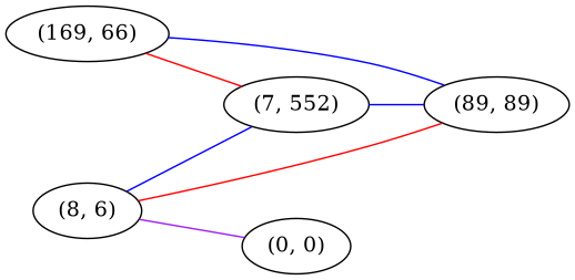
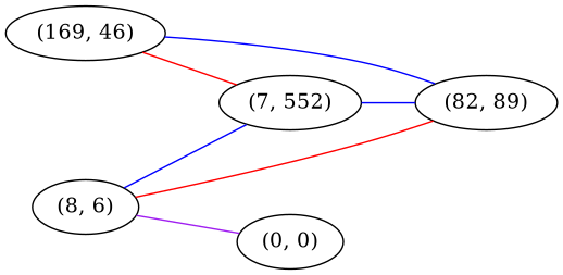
  graph {
    rankdir=LR
    edge [color=blue weight=3]
    n1 [label="(7, 552)"]
-   "(169, 66)"
-   "(89, 89)"
+   "(169, 66)" [label="(169, 46)"]
+   "(89, 89)" [label="(82, 89)"]
    n4 [label="(8, 6)"]
    "(0, 0)"
    n1 -- "(89, 89)"
    "(169, 66)" -- n1 [color=red weight=1]
    "(169, 66)" -- "(89, 89)"
    n4 -- n1
    n4 -- "(89, 89)" [color=red weight=1]
    n4 -- "(0, 0)" [color=purple weight=4]
  }
